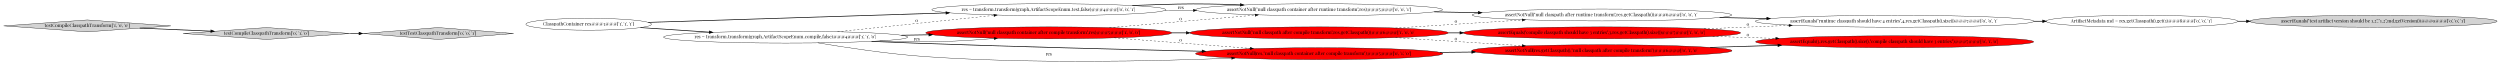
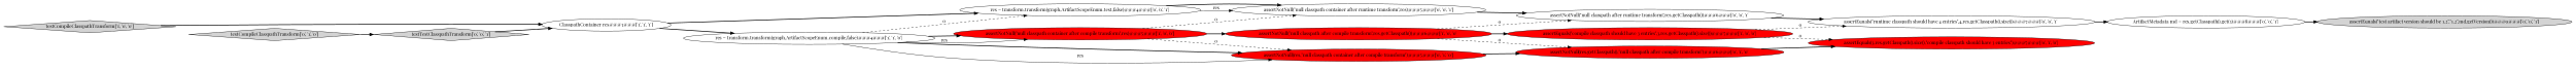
  digraph {
    fontname="Playfair Display"
    rankdir=LR
    node [fillcolor=white fontname="Playfair Display" shape=ellipse style=filled]
    edge [fontname="Playfair Display" style=bold]
    n1 [label="assertEquals(\"runtime classpath should have 4 entries\",4,res.getClasspath().size())@@@7@@@['0', '0', '1']"]
    n2 [label="ArtifactMetadata md = res.getClasspath().get(3)@@@8@@@['0', '0', '1']"]
    n3 [fillcolor=lightgray label="assertEquals(\"test artifact version should be 1.2\",\"1.2\",md.getVersion())@@@9@@@['0', '0', '1']"]
    n4 [fillcolor=lightgray label="testCompileClasspathTransform['1', '0', '0']" shape=diamond]
    n5 [label="ClasspathContainer res@@@3@@@['1', '1', '1']"]
    n6 [label="res = transform.transform(graph,ArtifactScopeEnum.compile,false)@@@4@@@['1', '1', '0']"]
    n7 [label="res = transform.transform(graph,ArtifactScopeEnum.test,false)@@@4@@@['0', '0', '1']"]
    n8 [fillcolor=red label="assertNotNull(res,\"null classpath container after compile transform\")@@@5@@@['0', '1', '0']"]
    n9 [fillcolor=red label="assertNotNull(\"null classpath container after compile transform\",res)@@@5@@@['1', '0', '0']"]
    n10 [label="assertNotNull(\"null classpath container after runtime transform\",res)@@@5@@@['0', '0', '1']"]
    n11 [fillcolor=red label="assertNotNull(res.getClasspath(),\"null classpath after compile transform\")@@@6@@@['0', '1', '0']"]
    n12 [fillcolor=red label="assertEquals(3,res.getClasspath().size(),\"compile classpath should have 3 entries\")@@@7@@@['0', '1', '0']"]
    n13 [fillcolor=lightgray label="testTestClasspathTransform['0', '0', '1']" shape=diamond]
    n14 [label="assertNotNull(\"null classpath after runtime transform\",res.getClasspath())@@@6@@@['0', '0', '1']"]
    n15 [fillcolor=red label="assertNotNull(\"null classpath after compile transform\",res.getClasspath())@@@6@@@['1', '0', '0']"]
    n16 [fillcolor=red label="assertEquals(\"compile classpath should have 3 entries\",3,res.getClasspath().size())@@@7@@@['1', '0', '0']"]
    n17 [fillcolor=lightgray label="testCompileClasspathTransform['0', '1', '0']" shape=diamond]
    n1 -> n2
    n2 -> n3
-   n4 -> n17
+   n4 -> n5
    n5 -> n6
    n5 -> n7
    n6 -> n7 [label=0 style=dashed]
    n6 -> n8
    n6 -> n8 [label=res style=solid]
    n6 -> n9 [label=res style=solid]
    n6 -> n9
    n7 -> n10
    n7 -> n10 [label=res style=solid]
    n8 -> n11
    n9 -> n8 [label=0 style=dashed]
    n9 -> n10 [label=0 style=dashed]
    n9 -> n15
    n10 -> n14
    n11 -> n12
+   n13 -> n5
    n14 -> n1
    n15 -> n11 [label=0 style=dashed]
    n15 -> n14 [label=0 style=dashed]
    n15 -> n16
    n16 -> n1 [label=0 style=dashed]
    n16 -> n12 [label=0 style=dashed]
    n17 -> n13
  }
